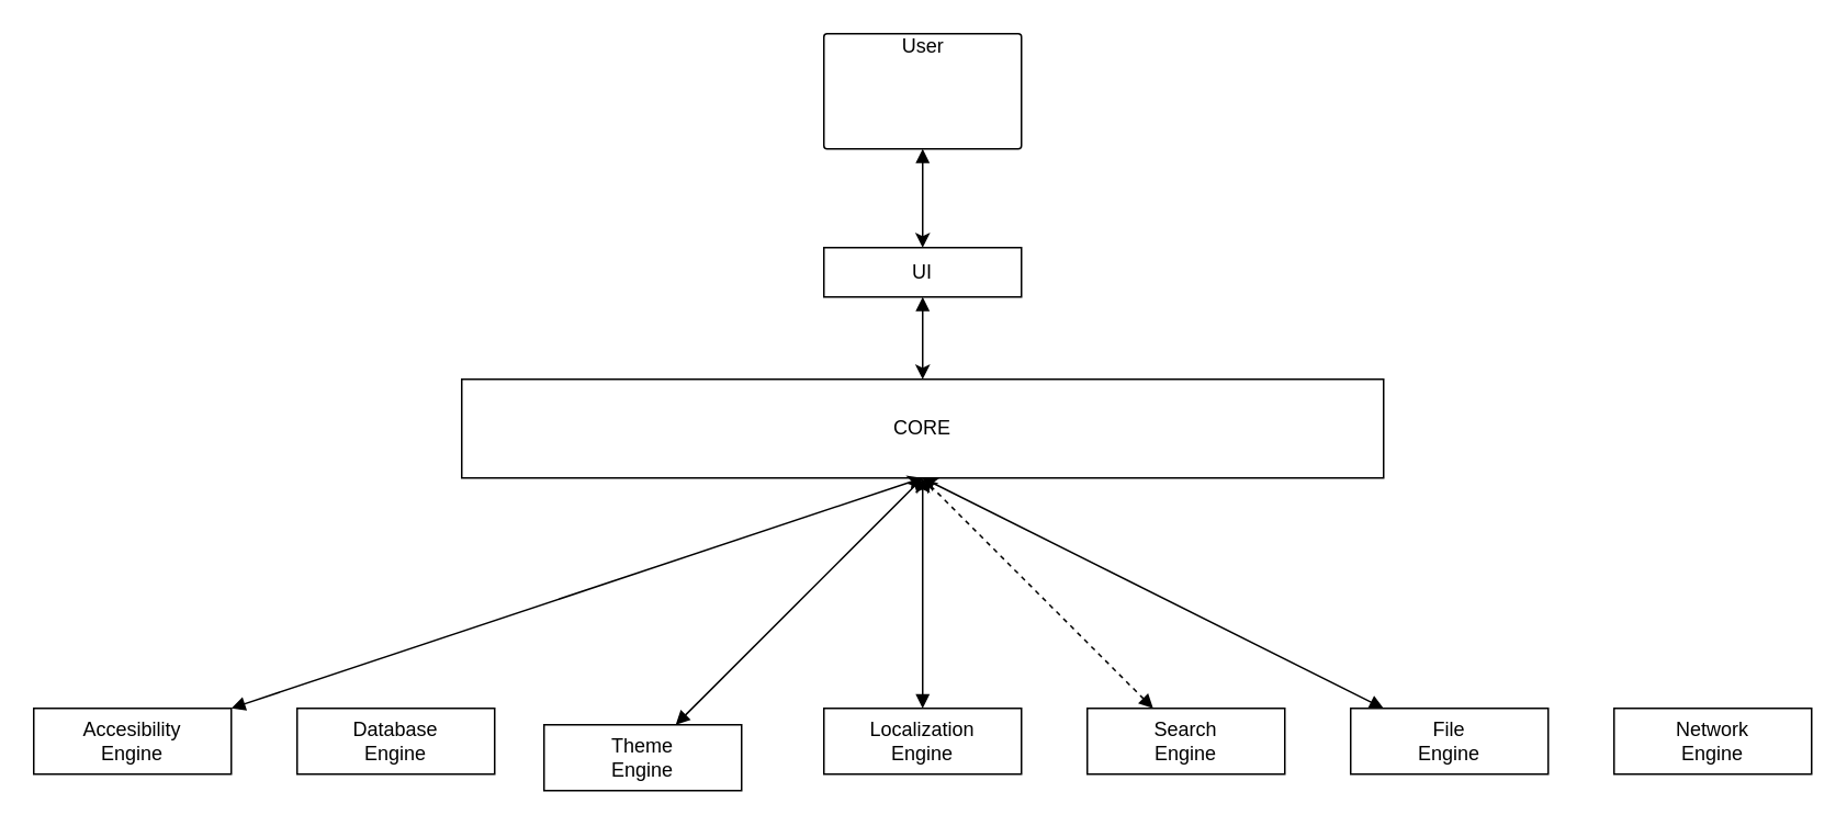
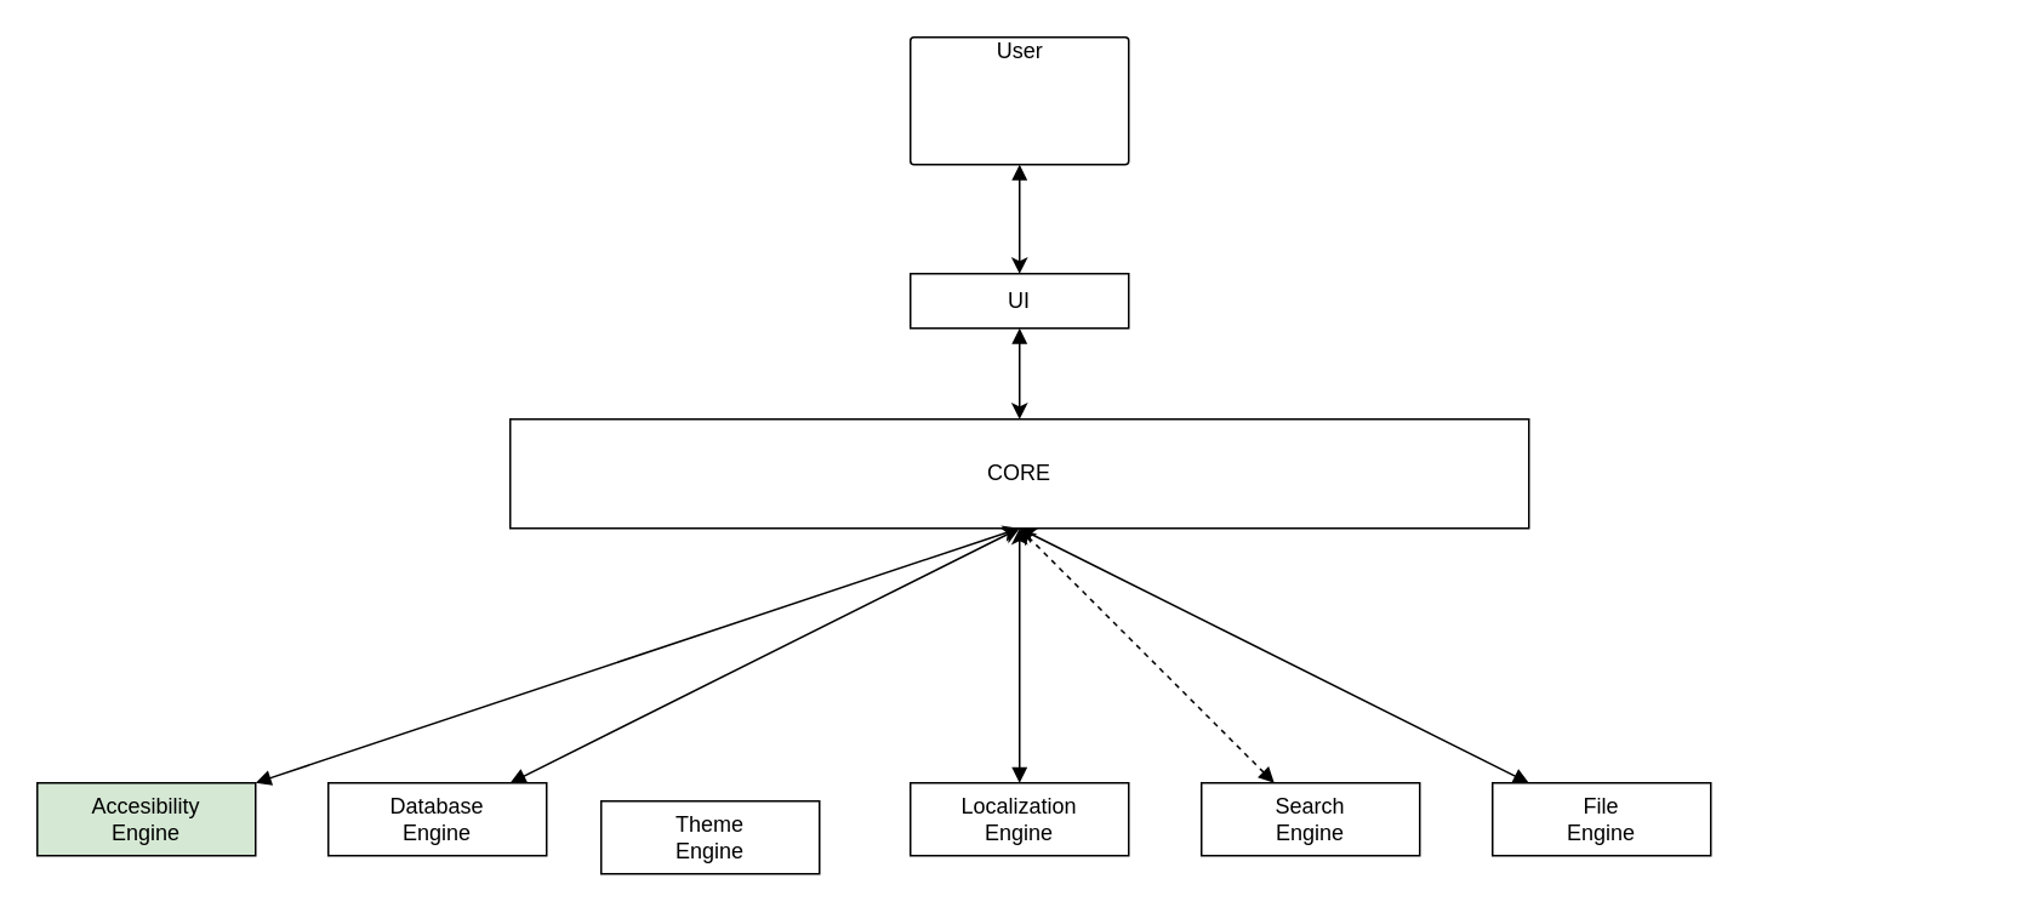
  <mxCell id="0" />
  <mxCell id="1" parent="0" />
  <mxCell id="2" style="edgeStyle=none;html=1;entryX=0.5;entryY=0;entryDx=0;entryDy=0;startArrow=block;startFill=1;" edge="1" parent="1" source="3" target="5"><mxGeometry relative="1" as="geometry" /></mxCell>
  <mxCell id="3" value="User" style="html=1;labelPosition=center;verticalLabelPosition=middle;verticalAlign=top;align=center;fontSize=12;outlineConnect=0;spacingTop=-6;sketch=0;shape=mxgraph.sitemap.user;" vertex="1" parent="1"><mxGeometry x="500" y="20" width="120" height="70" as="geometry" /></mxCell>
  <mxCell id="4" style="edgeStyle=none;html=1;entryX=0.5;entryY=0;entryDx=0;entryDy=0;startArrow=block;startFill=1;" edge="1" parent="1" source="5" target="6"><mxGeometry relative="1" as="geometry" /></mxCell>
  <mxCell id="5" value="UI" style="rounded=0;whiteSpace=wrap;html=1;" vertex="1" parent="1"><mxGeometry x="500" y="150" width="120" height="30" as="geometry" /></mxCell>
  <mxCell id="6" value="CORE" style="rounded=0;whiteSpace=wrap;html=1;" vertex="1" parent="1"><mxGeometry x="280" y="230" width="560" height="60" as="geometry" /></mxCell>
+ <mxCell id="7" style="edgeStyle=none;html=1;entryX=0.5;entryY=1;entryDx=0;entryDy=0;startArrow=block;startFill=1;" edge="1" parent="1" source="8" target="6"><mxGeometry relative="1" as="geometry" /></mxCell>
  <mxCell id="8" value="Database&lt;br&gt;Engine" style="rounded=0;whiteSpace=wrap;html=1;" vertex="1" parent="1"><mxGeometry x="180" y="430" width="120" height="40" as="geometry" /></mxCell>
- <mxCell id="9" style="edgeStyle=none;html=1;entryX=0.5;entryY=1;entryDx=0;entryDy=0;startArrow=block;startFill=1;" edge="1" parent="1" source="10" target="6"><mxGeometry relative="1" as="geometry" /></mxCell>
  <mxCell id="10" value="Theme&lt;br&gt;Engine" style="rounded=0;whiteSpace=wrap;html=1;" vertex="1" parent="1"><mxGeometry x="330" y="440" width="120" height="40" as="geometry" /></mxCell>
  <mxCell id="11" style="edgeStyle=none;html=1;entryX=0.5;entryY=1;entryDx=0;entryDy=0;startArrow=block;startFill=1;" edge="1" parent="1" source="12" target="6"><mxGeometry relative="1" as="geometry" /></mxCell>
  <mxCell id="12" value="Localization&lt;br&gt;Engine" style="rounded=0;whiteSpace=wrap;html=1;" vertex="1" parent="1"><mxGeometry x="500" y="430" width="120" height="40" as="geometry" /></mxCell>
  <mxCell id="13" style="edgeStyle=none;html=1;entryX=0.5;entryY=1;entryDx=0;entryDy=0;startArrow=block;startFill=1;dashed=1;" edge="1" parent="1" source="14" target="6"><mxGeometry relative="1" as="geometry"><mxPoint x="560" y="290" as="targetPoint" /></mxGeometry></mxCell>
  <mxCell id="14" value="Search&lt;br&gt;Engine" style="rounded=0;whiteSpace=wrap;html=1;" vertex="1" parent="1"><mxGeometry x="660" y="430" width="120" height="40" as="geometry" /></mxCell>
  <mxCell id="15" style="edgeStyle=none;html=1;entryX=0.5;entryY=1;entryDx=0;entryDy=0;startArrow=block;startFill=1;" edge="1" parent="1" source="16" target="6"><mxGeometry relative="1" as="geometry"><mxPoint x="560" y="290" as="targetPoint" /></mxGeometry></mxCell>
  <mxCell id="16" value="File&lt;br&gt;Engine" style="rounded=0;whiteSpace=wrap;html=1;" vertex="1" parent="1"><mxGeometry x="820" y="430" width="120" height="40" as="geometry" /></mxCell>
- <mxCell id="17" value="Network&lt;br&gt;Engine" style="rounded=0;whiteSpace=wrap;html=1;" vertex="1" parent="1"><mxGeometry x="980" y="430" width="120" height="40" as="geometry" /></mxCell>
  <mxCell id="18" style="edgeStyle=none;html=1;entryX=0.5;entryY=1;entryDx=0;entryDy=0;startArrow=block;startFill=1;" edge="1" parent="1" source="19" target="6"><mxGeometry relative="1" as="geometry" /></mxCell>
- <mxCell id="19" value="Accesibility&lt;br&gt;Engine" style="rounded=0;whiteSpace=wrap;html=1;movable=1;resizable=1;rotatable=1;deletable=1;editable=1;connectable=1;" vertex="1" parent="1"><mxGeometry x="20" y="430" width="120" height="40" as="geometry" /></mxCell>
+ <mxCell id="19" value="Accesibility&lt;br&gt;Engine" style="rounded=0;whiteSpace=wrap;html=1;movable=1;resizable=1;rotatable=1;deletable=1;editable=1;connectable=1;fillColor=#d5e8d4;" vertex="1" parent="1"><mxGeometry x="20" y="430" width="120" height="40" as="geometry" /></mxCell>
